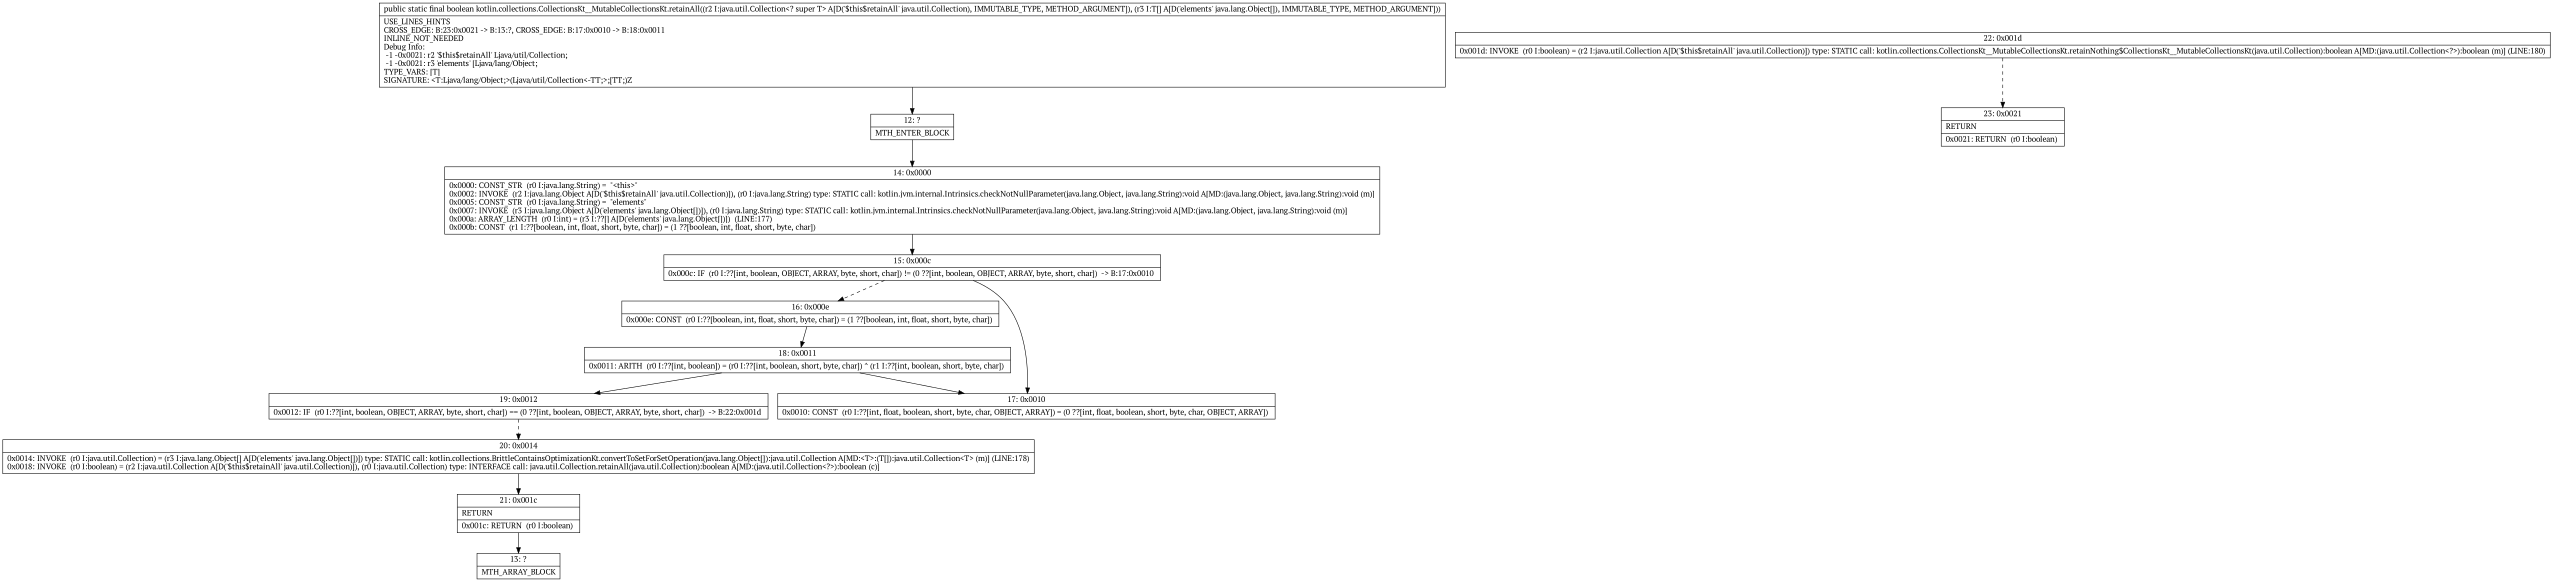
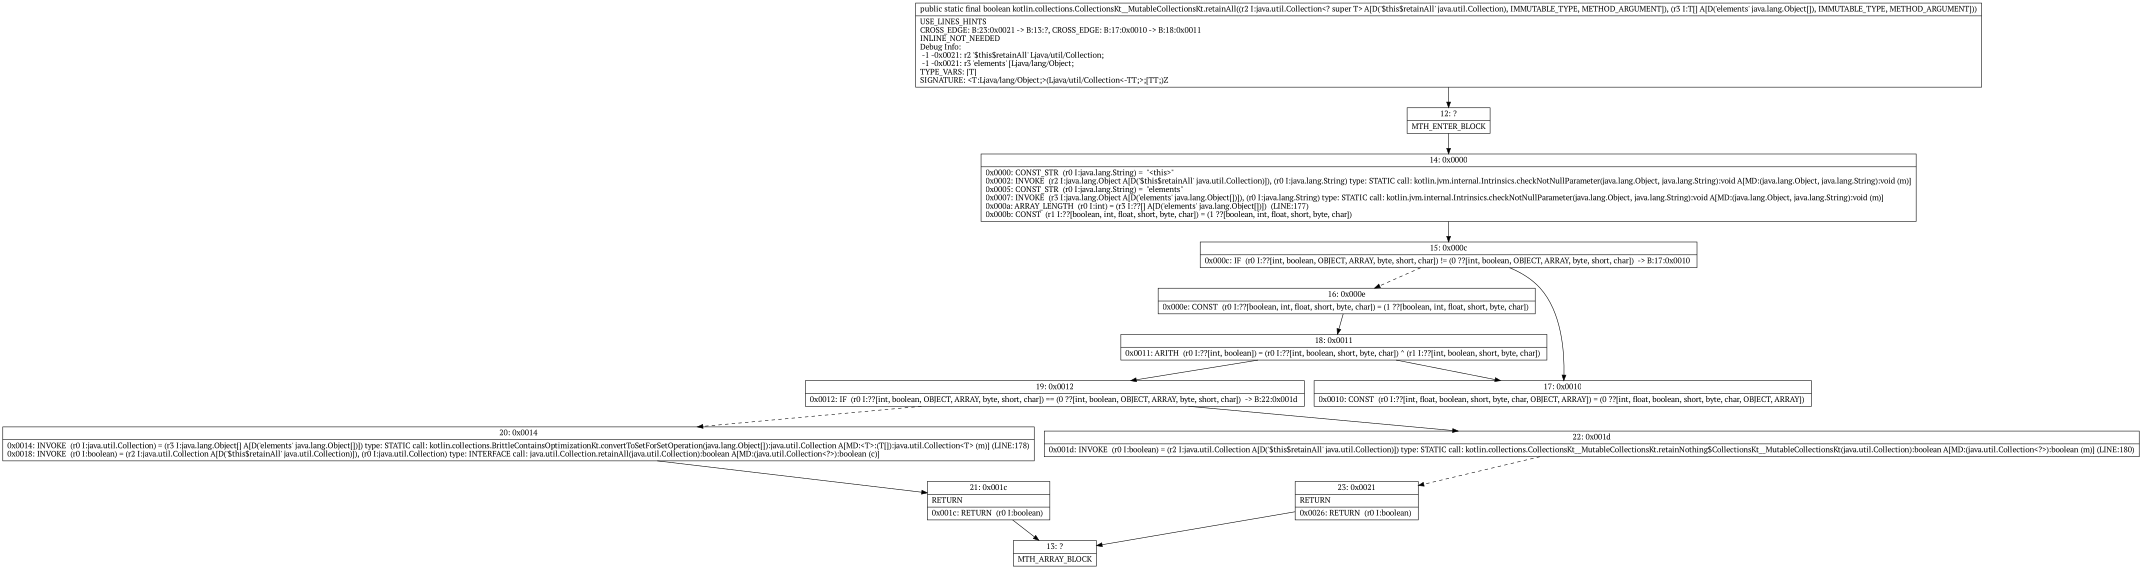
  digraph {
    fontname="PT Serif"
    node [fontname="PT Serif" shape=record]
    edge [fontname="PT Serif"]
    n1 [label="{12\:\ ?|MTH_ENTER_BLOCK\l}"]
    n2 [label="{14\:\ 0x0000|0x0000: CONST_STR  (r0 I:java.lang.String) =  \"\<this\>\" \l0x0002: INVOKE  (r2 I:java.lang.Object A[D('$this$retainAll' java.util.Collection)]), (r0 I:java.lang.String) type: STATIC call: kotlin.jvm.internal.Intrinsics.checkNotNullParameter(java.lang.Object, java.lang.String):void A[MD:(java.lang.Object, java.lang.String):void (m)]\l0x0005: CONST_STR  (r0 I:java.lang.String) =  \"elements\" \l0x0007: INVOKE  (r3 I:java.lang.Object A[D('elements' java.lang.Object[])]), (r0 I:java.lang.String) type: STATIC call: kotlin.jvm.internal.Intrinsics.checkNotNullParameter(java.lang.Object, java.lang.String):void A[MD:(java.lang.Object, java.lang.String):void (m)]\l0x000a: ARRAY_LENGTH  (r0 I:int) = (r3 I:??[] A[D('elements' java.lang.Object[])])  (LINE:177)\l0x000b: CONST  (r1 I:??[boolean, int, float, short, byte, char]) = (1 ??[boolean, int, float, short, byte, char]) \l}"]
    n3 [label="{15\:\ 0x000c|0x000c: IF  (r0 I:??[int, boolean, OBJECT, ARRAY, byte, short, char]) != (0 ??[int, boolean, OBJECT, ARRAY, byte, short, char])  \-\> B:17:0x0010 \l}"]
    n4 [label="{16\:\ 0x000e|0x000e: CONST  (r0 I:??[boolean, int, float, short, byte, char]) = (1 ??[boolean, int, float, short, byte, char]) \l}"]
    n5 [label="{17\:\ 0x0010|0x0010: CONST  (r0 I:??[int, float, boolean, short, byte, char, OBJECT, ARRAY]) = (0 ??[int, float, boolean, short, byte, char, OBJECT, ARRAY]) \l}"]
    n6 [label="{18\:\ 0x0011|0x0011: ARITH  (r0 I:??[int, boolean]) = (r0 I:??[int, boolean, short, byte, char]) ^ (r1 I:??[int, boolean, short, byte, char]) \l}"]
    n7 [label="{19\:\ 0x0012|0x0012: IF  (r0 I:??[int, boolean, OBJECT, ARRAY, byte, short, char]) == (0 ??[int, boolean, OBJECT, ARRAY, byte, short, char])  \-\> B:22:0x001d \l}"]
    n8 [label="{20\:\ 0x0014|0x0014: INVOKE  (r0 I:java.util.Collection) = (r3 I:java.lang.Object[] A[D('elements' java.lang.Object[])]) type: STATIC call: kotlin.collections.BrittleContainsOptimizationKt.convertToSetForSetOperation(java.lang.Object[]):java.util.Collection A[MD:\<T\>:(T[]):java.util.Collection\<T\> (m)] (LINE:178)\l0x0018: INVOKE  (r0 I:boolean) = (r2 I:java.util.Collection A[D('$this$retainAll' java.util.Collection)]), (r0 I:java.util.Collection) type: INTERFACE call: java.util.Collection.retainAll(java.util.Collection):boolean A[MD:(java.util.Collection\<?\>):boolean (c)]\l}"]
    n9 [label="{22\:\ 0x001d|0x001d: INVOKE  (r0 I:boolean) = (r2 I:java.util.Collection A[D('$this$retainAll' java.util.Collection)]) type: STATIC call: kotlin.collections.CollectionsKt__MutableCollectionsKt.retainNothing$CollectionsKt__MutableCollectionsKt(java.util.Collection):boolean A[MD:(java.util.Collection\<?\>):boolean (m)] (LINE:180)\l}"]
    n10 [label="{21\:\ 0x001c|RETURN\l|0x001c: RETURN  (r0 I:boolean) \l}"]
-   n11 [label="{23\:\ 0x0021|RETURN\l|0x0021: RETURN  (r0 I:boolean) \l}"]
+   n11 [label="{23\:\ 0x0021|RETURN\l|0x0026: RETURN  (r0 I:boolean) \l}"]
    n12 [label="{13\:\ ?|MTH_ARRAY_BLOCK\l}"]
    n13 [label="{public static final boolean kotlin.collections.CollectionsKt__MutableCollectionsKt.retainAll((r2 I:java.util.Collection\<? super T\> A[D('$this$retainAll' java.util.Collection), IMMUTABLE_TYPE, METHOD_ARGUMENT]), (r3 I:T[] A[D('elements' java.lang.Object[]), IMMUTABLE_TYPE, METHOD_ARGUMENT]))  | USE_LINES_HINTS\lCROSS_EDGE: B:23:0x0021 \-\> B:13:?, CROSS_EDGE: B:17:0x0010 \-\> B:18:0x0011\lINLINE_NOT_NEEDED\lDebug Info:\l  \-1 \-0x0021: r2 '$this$retainAll' Ljava\/util\/Collection;\l  \-1 \-0x0021: r3 'elements' [Ljava\/lang\/Object;\lTYPE_VARS: [T]\lSIGNATURE: \<T:Ljava\/lang\/Object;\>(Ljava\/util\/Collection\<\-TT;\>;[TT;)Z\l}"]
    n1 -> n2
    n2 -> n3
    n3 -> n4 [style=dashed]
    n3 -> n5
    n4 -> n6
    n6 -> n5
    n6 -> n7
    n7 -> n8 [style=dashed]
+   n7 -> n9
    n8 -> n10
    n9 -> n11 [style=dashed]
    n10 -> n12
+   n11 -> n12
    n13 -> n1
  }
